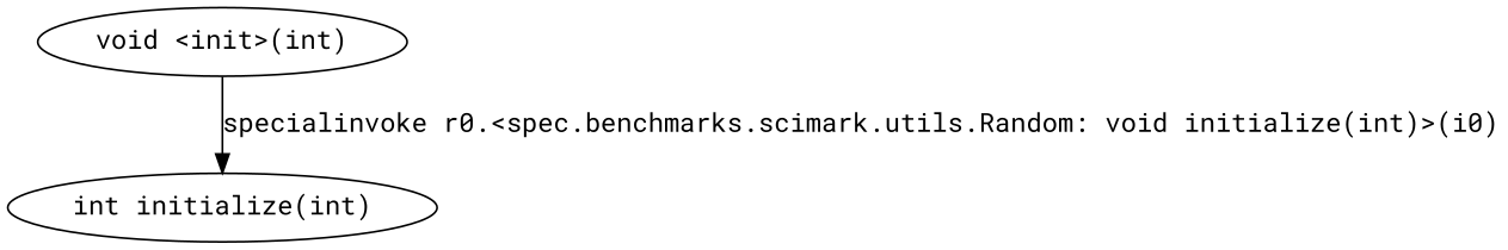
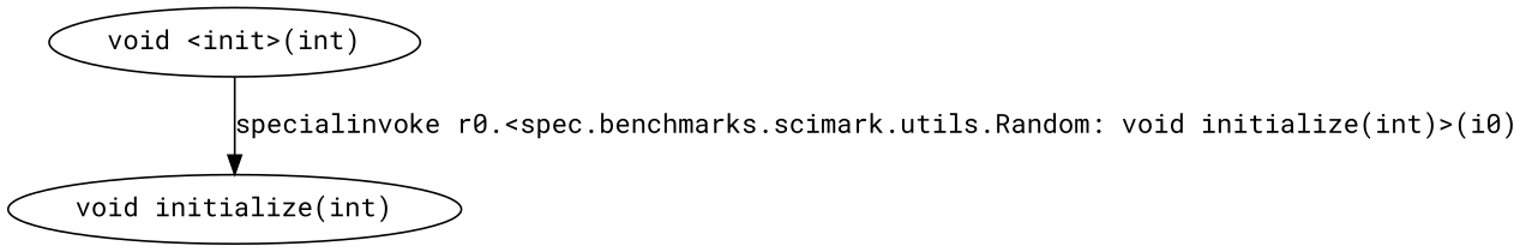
  digraph {
    fontname="Roboto Mono"
    node [fontname="Roboto Mono"]
-   n1 [label="int initialize(int)"]
+   n1 [label="void initialize(int)"]
    n2 [label="void <init>(int)"]
    n2 -> n1 [label="specialinvoke r0.<spec.benchmarks.scimark.utils.Random: void initialize(int)>(i0)" fontname="Roboto Mono"]
  }
